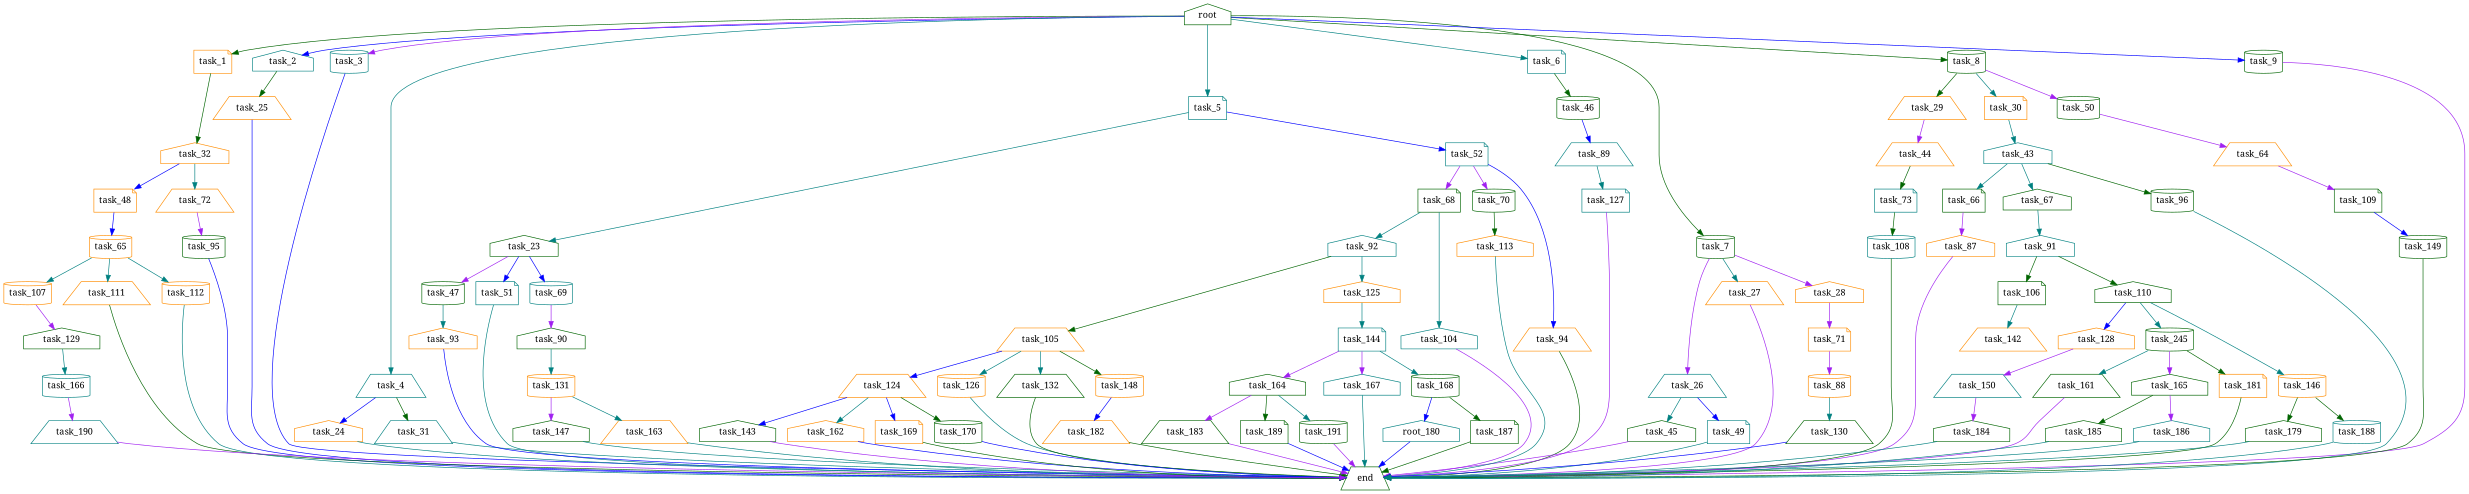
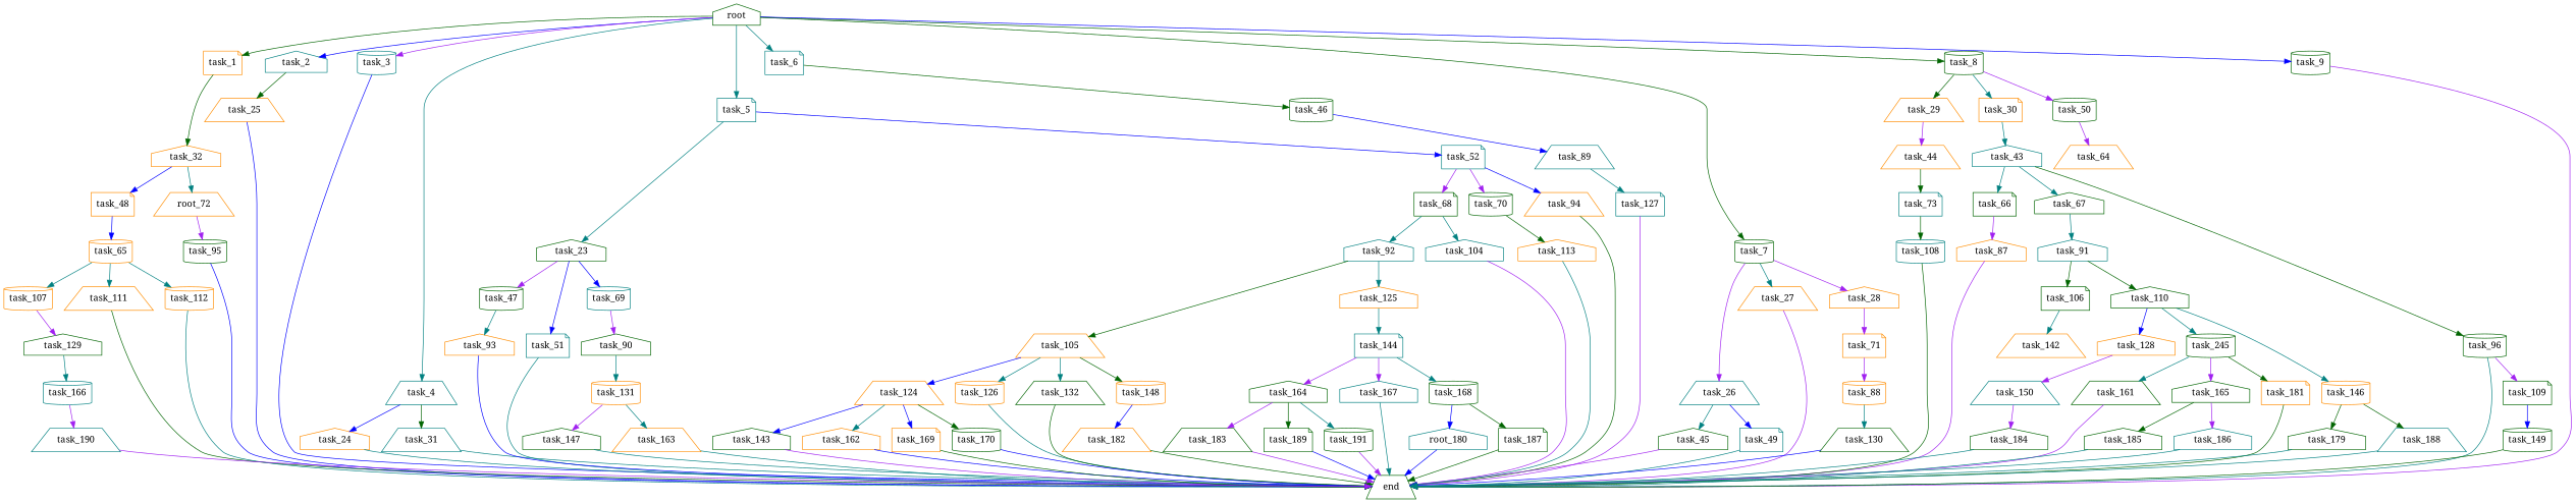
  digraph {
    fontname="Noto Serif"
    node [color=darkgreen fontname="Noto Serif" shape=house]
    edge [color=teal fontname="Noto Serif"]
    task_1 [color=darkorange shape=note]
    root
    task_2 [color=teal]
    task_3 [color=teal shape=cylinder]
    task_4 [color=teal shape=trapezium]
    task_5 [color=teal shape=note]
    task_6 [color=teal shape=note]
    task_7 [shape=cylinder]
    task_8 [shape=cylinder]
    task_9 [shape=cylinder]
    task_32 [color=darkorange]
    task_25 [color=darkorange shape=trapezium]
    end [shape=trapezium]
    task_24 [color=darkorange]
    task_31 [color=teal shape=trapezium]
    task_23
    task_52 [color=teal shape=note]
    task_46 [shape=cylinder]
    task_26 [color=teal shape=trapezium]
    task_27 [color=darkorange shape=trapezium]
    task_28 [color=darkorange]
    task_29 [color=darkorange shape=trapezium]
    task_30 [color=darkorange shape=note]
    task_50 [shape=cylinder]
    task_48 [color=darkorange shape=note]
-   task_72 [color=darkorange shape=trapezium]
+   task_72 [color=darkorange shape=trapezium label=root_72]
    task_47 [shape=cylinder]
    task_51 [color=teal shape=note]
    task_69 [color=teal shape=cylinder]
    task_68 [shape=note]
    task_70 [shape=cylinder]
    task_94 [color=darkorange shape=trapezium]
    task_89 [color=teal shape=trapezium]
    task_45
    task_49 [color=teal shape=note]
    task_71 [color=darkorange shape=note]
    task_44 [color=darkorange shape=trapezium]
    task_43 [color=teal]
    task_64 [color=darkorange shape=trapezium]
    task_93 [color=darkorange]
    task_90
    task_88 [color=darkorange shape=cylinder]
    task_73 [color=teal shape=note]
    task_66 [shape=note]
    task_67
    task_96 [shape=cylinder]
    task_65 [color=darkorange shape=cylinder]
    task_95 [shape=cylinder]
    task_87 [color=darkorange]
    task_91 [color=teal]
    task_108 [color=teal shape=cylinder]
    task_127 [color=teal shape=note]
    task_107 [color=darkorange shape=cylinder]
    task_111 [color=darkorange shape=trapezium]
    task_112 [color=darkorange shape=cylinder]
    task_109 [shape=note]
    task_92 [color=teal]
    task_104 [color=teal]
    task_113 [color=darkorange]
    task_149 [shape=cylinder]
    task_129
    task_106 [shape=note]
    task_110
    task_105 [color=darkorange shape=trapezium]
    task_125 [color=darkorange]
    task_131 [color=darkorange shape=cylinder]
    task_130 [shape=trapezium]
    task_147
    task_163 [color=darkorange shape=trapezium]
    task_142 [color=darkorange shape=trapezium]
    task_128 [color=darkorange]
    n72 [label=task_245 shape=cylinder]
    task_146 [color=darkorange shape=cylinder]
    task_124 [color=darkorange shape=trapezium]
    task_126 [color=darkorange shape=cylinder]
    task_132 [shape=trapezium]
    task_148 [color=darkorange shape=cylinder]
    task_144 [color=teal shape=note]
    task_143
    task_162 [color=darkorange]
    task_169 [color=darkorange shape=note]
    task_170 [shape=cylinder]
    task_182 [color=darkorange shape=trapezium]
    task_166 [color=teal shape=cylinder]
    task_150 [color=teal shape=trapezium]
    task_161 [shape=trapezium]
    task_165
    task_181 [color=darkorange shape=note]
    task_179
-   task_188 [color=teal shape=cylinder]
+   task_188 [color=teal shape=trapezium]
    task_164
    task_167 [color=teal]
    task_168 [shape=cylinder]
    task_184
    task_190 [color=teal shape=trapezium]
    task_183 [shape=trapezium]
    task_189 [shape=note]
    task_191 [shape=cylinder]
    n99 [color=teal label=root_180]
    task_187 [shape=note]
    task_185
    task_186 [color=teal]
    task_1 -> task_32 [color=darkgreen]
    root -> task_1 [color=darkgreen]
    root -> task_2 [color=blue]
    root -> task_3 [color=purple]
    root -> task_4
    root -> task_5
    root -> task_6
    root -> task_7 [color=darkgreen]
    root -> task_8 [color=darkgreen]
    root -> task_9 [color=blue]
    task_2 -> task_25 [color=darkgreen]
    task_3 -> end [color=blue]
    task_4 -> task_24 [color=blue]
    task_4 -> task_31 [color=darkgreen]
    task_5 -> task_23
    task_5 -> task_52 [color=blue]
    task_6 -> task_46 [color=darkgreen]
    task_7 -> task_26 [color=purple]
    task_7 -> task_27
    task_7 -> task_28 [color=purple]
    task_8 -> task_29 [color=darkgreen]
    task_8 -> task_30
    task_8 -> task_50 [color=purple]
    task_9 -> end [color=purple]
    task_32 -> task_48 [color=blue]
    task_32 -> task_72
    task_25 -> end [color=blue]
    task_24 -> end
    task_31 -> end
    task_23 -> task_47 [color=purple]
    task_23 -> task_51 [color=blue]
    task_23 -> task_69 [color=blue]
    task_52 -> task_68 [color=purple]
    task_52 -> task_70 [color=purple]
    task_52 -> task_94 [color=blue]
    task_46 -> task_89 [color=blue]
    task_26 -> task_45
    task_26 -> task_49 [color=blue]
    task_27 -> end [color=purple]
    task_28 -> task_71 [color=purple]
    task_29 -> task_44 [color=purple]
    task_30 -> task_43
    task_50 -> task_64 [color=purple]
    task_48 -> task_65 [color=blue]
    task_72 -> task_95 [color=purple]
    task_47 -> task_93
    task_51 -> end
    task_69 -> task_90 [color=purple]
    task_68 -> task_92
    task_68 -> task_104
    task_70 -> task_113 [color=darkgreen]
    task_94 -> end [color=darkgreen]
    task_89 -> task_127
    task_45 -> end [color=purple]
    task_49 -> end
    task_71 -> task_88 [color=purple]
    task_44 -> task_73 [color=darkgreen]
    task_43 -> task_66
    task_43 -> task_67
    task_43 -> task_96 [color=darkgreen]
-   task_64 -> task_109 [color=purple]
+   task_96 -> task_109 [color=purple]
    task_93 -> end [color=blue]
    task_90 -> task_131
    task_88 -> task_130
    task_73 -> task_108 [color=darkgreen]
    task_66 -> task_87 [color=purple]
    task_67 -> task_91
    task_96 -> end
    task_65 -> task_107
    task_65 -> task_111
    task_65 -> task_112
    task_95 -> end [color=blue]
    task_87 -> end [color=purple]
    task_91 -> task_106 [color=darkgreen]
    task_91 -> task_110 [color=darkgreen]
    task_108 -> end [color=darkgreen]
    task_127 -> end [color=purple]
    task_107 -> task_129 [color=purple]
    task_111 -> end [color=darkgreen]
    task_112 -> end
    task_109 -> task_149 [color=blue]
    task_92 -> task_105 [color=darkgreen]
    task_92 -> task_125
    task_104 -> end [color=purple]
    task_113 -> end
    task_149 -> end [color=darkgreen]
    task_129 -> task_166
    task_106 -> task_142
    task_110 -> task_128 [color=blue]
    task_110 -> n72
    task_110 -> task_146
    task_105 -> task_124 [color=blue]
    task_105 -> task_126
    task_105 -> task_132
    task_105 -> task_148 [color=darkgreen]
    task_125 -> task_144
    task_131 -> task_147 [color=purple]
    task_131 -> task_163
    task_130 -> end [color=blue]
    task_147 -> end
    task_163 -> end
    task_128 -> task_150 [color=purple]
    n72 -> task_161
    n72 -> task_165 [color=purple]
    n72 -> task_181 [color=darkgreen]
    task_146 -> task_179 [color=darkgreen]
    task_146 -> task_188 [color=darkgreen]
    task_124 -> task_143 [color=blue]
    task_124 -> task_162
    task_124 -> task_169 [color=blue]
    task_124 -> task_170 [color=darkgreen]
    task_126 -> end
    task_132 -> end [color=darkgreen]
    task_148 -> task_182 [color=blue]
    task_144 -> task_164 [color=purple]
    task_144 -> task_167 [color=purple]
    task_144 -> task_168
    task_143 -> end [color=purple]
    task_162 -> end [color=blue]
    task_169 -> end [color=darkgreen]
    task_170 -> end [color=blue]
    task_182 -> end [color=darkgreen]
    task_166 -> task_190 [color=purple]
    task_150 -> task_184 [color=purple]
    task_161 -> end [color=purple]
    task_165 -> task_185 [color=darkgreen]
    task_165 -> task_186 [color=purple]
    task_181 -> end [color=darkgreen]
    task_179 -> end
    task_188 -> end
    task_164 -> task_183 [color=purple]
    task_164 -> task_189 [color=darkgreen]
    task_164 -> task_191
    task_167 -> end
    task_168 -> n99 [color=blue]
    task_168 -> task_187 [color=darkgreen]
    task_184 -> end
    task_190 -> end [color=purple]
    task_183 -> end [color=purple]
    task_189 -> end [color=blue]
    task_191 -> end [color=purple]
    n99 -> end [color=blue]
    task_187 -> end [color=darkgreen]
    task_185 -> end
    task_186 -> end
  }
